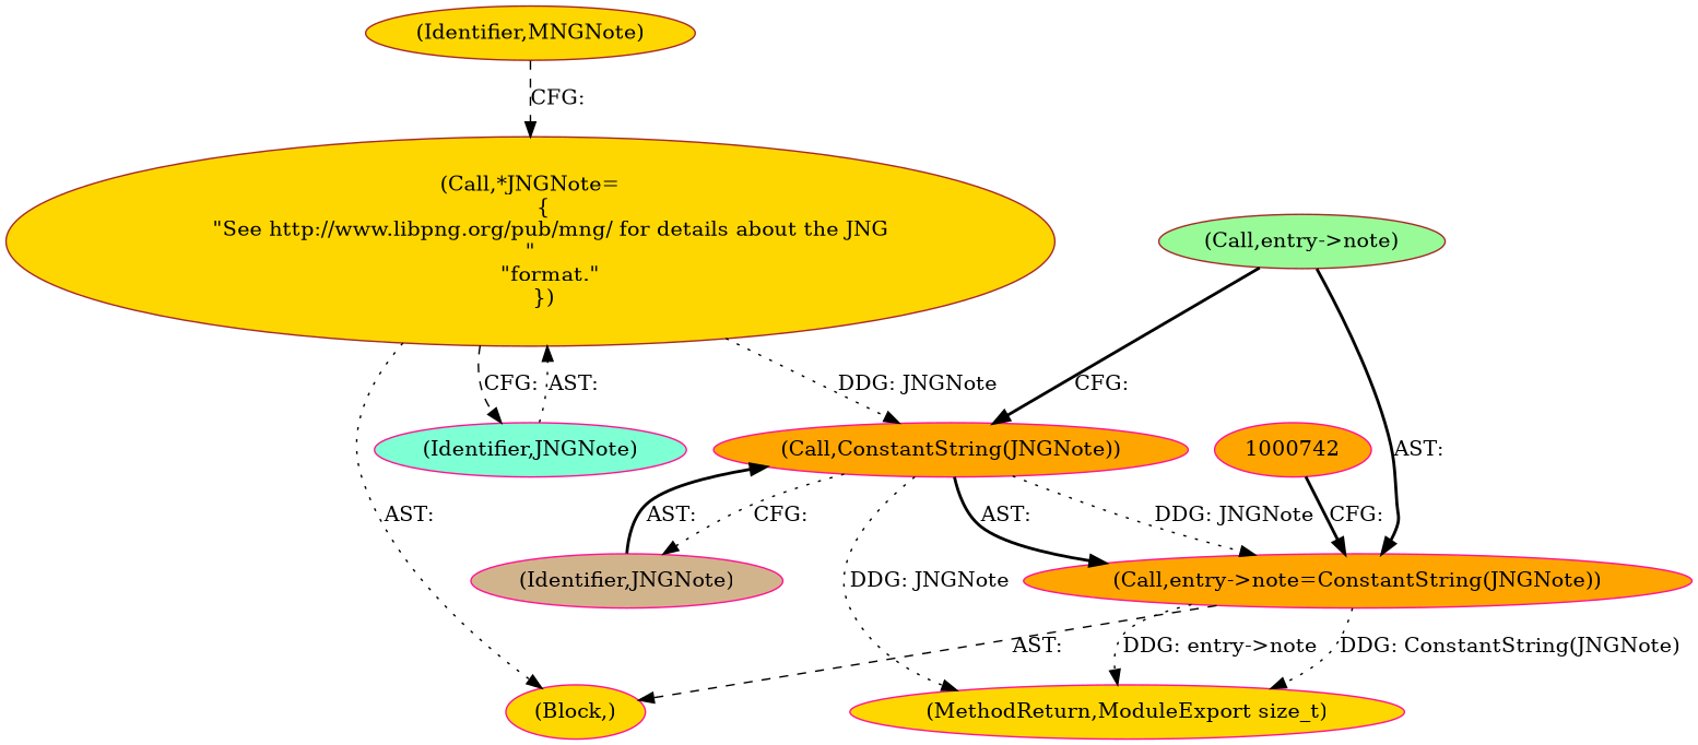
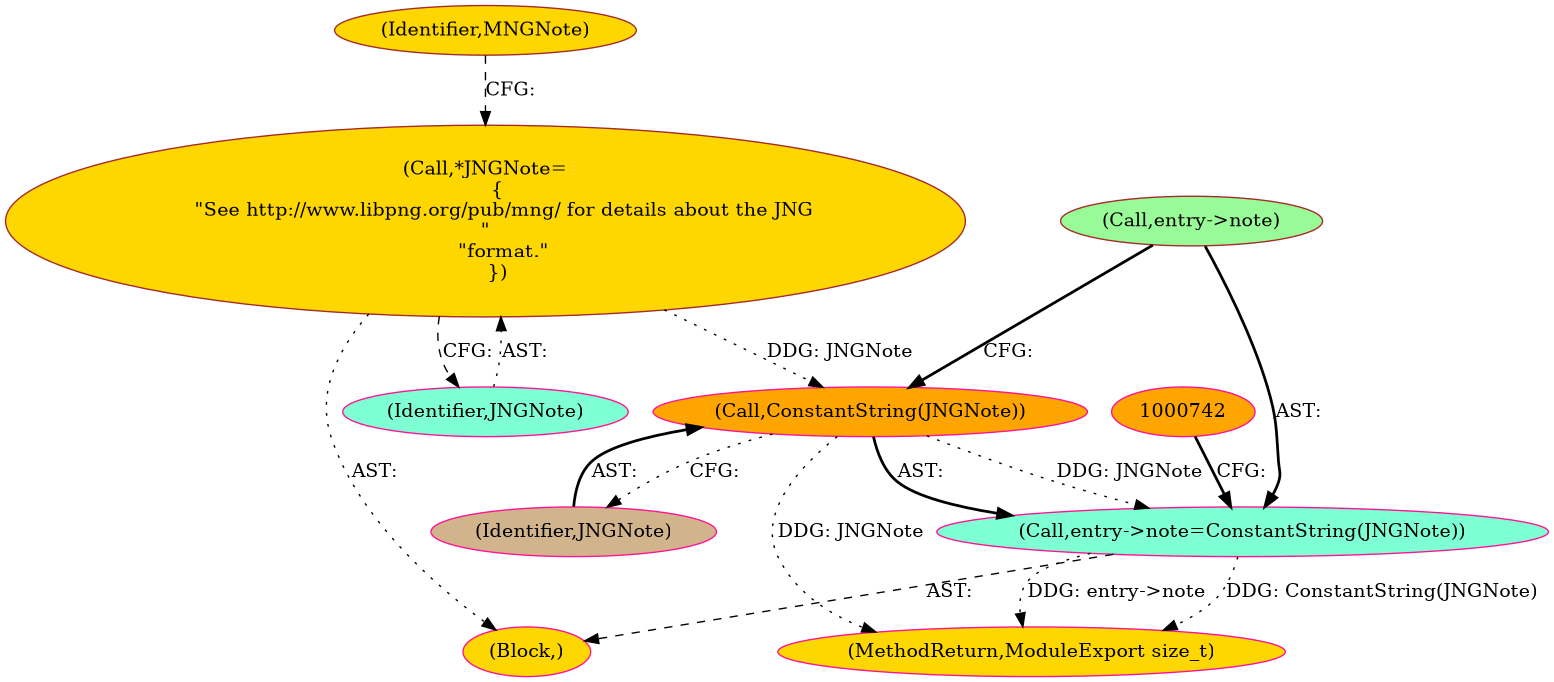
  digraph {
    node [color=deeppink fillcolor=gold style=filled]
    edge [style=dotted]
    n1 [color=brown label="(Call,*JNGNote=\n    {\n      \"See http://www.libpng.org/pub/mng/ for details about the JNG\n\"\n      \"format.\"\n    })"]
    n2 [fillcolor=orange label="(Call,ConstantString(JNGNote))"]
    n3 [fillcolor=aquamarine label="(Identifier,JNGNote)"]
    n4 [label="(Block,)"]
-   n5 [fillcolor=orange label="(Call,entry->note=ConstantString(JNGNote))"]
+   n5 [fillcolor=aquamarine label="(Call,entry->note=ConstantString(JNGNote))"]
    n6 [fillcolor=tan label="(Identifier,JNGNote)"]
    n7 [label="(MethodReturn,ModuleExport size_t)"]
    n8 [color=brown label="(Identifier,MNGNote)"]
    n9 [color=brown fillcolor=palegreen label="(Call,entry->note)"]
    1000742 [fillcolor=orange]
    n1 -> n2 [label="DDG: JNGNote"]
    n1 -> n3 [label="CFG: " style=dashed]
    n1 -> n4 [label="AST: "]
    n2 -> n5 [label="AST: " style=bold]
    n2 -> n5 [label="DDG: JNGNote"]
    n2 -> n6 [label="CFG: "]
    n2 -> n7 [label="DDG: JNGNote"]
    n3 -> n1 [label="AST: "]
    n5 -> n4 [label="AST: " style=dashed]
    n5 -> n7 [label="DDG: ConstantString(JNGNote)"]
    n5 -> n7 [label="DDG: entry->note"]
    n6 -> n2 [label="AST: " style=bold]
    n8 -> n1 [label="CFG: " style=dashed]
    n9 -> n2 [label="CFG: " style=bold]
    n9 -> n5 [label="AST: " style=bold]
    1000742 -> n5 [label="CFG: " style=bold]
  }
